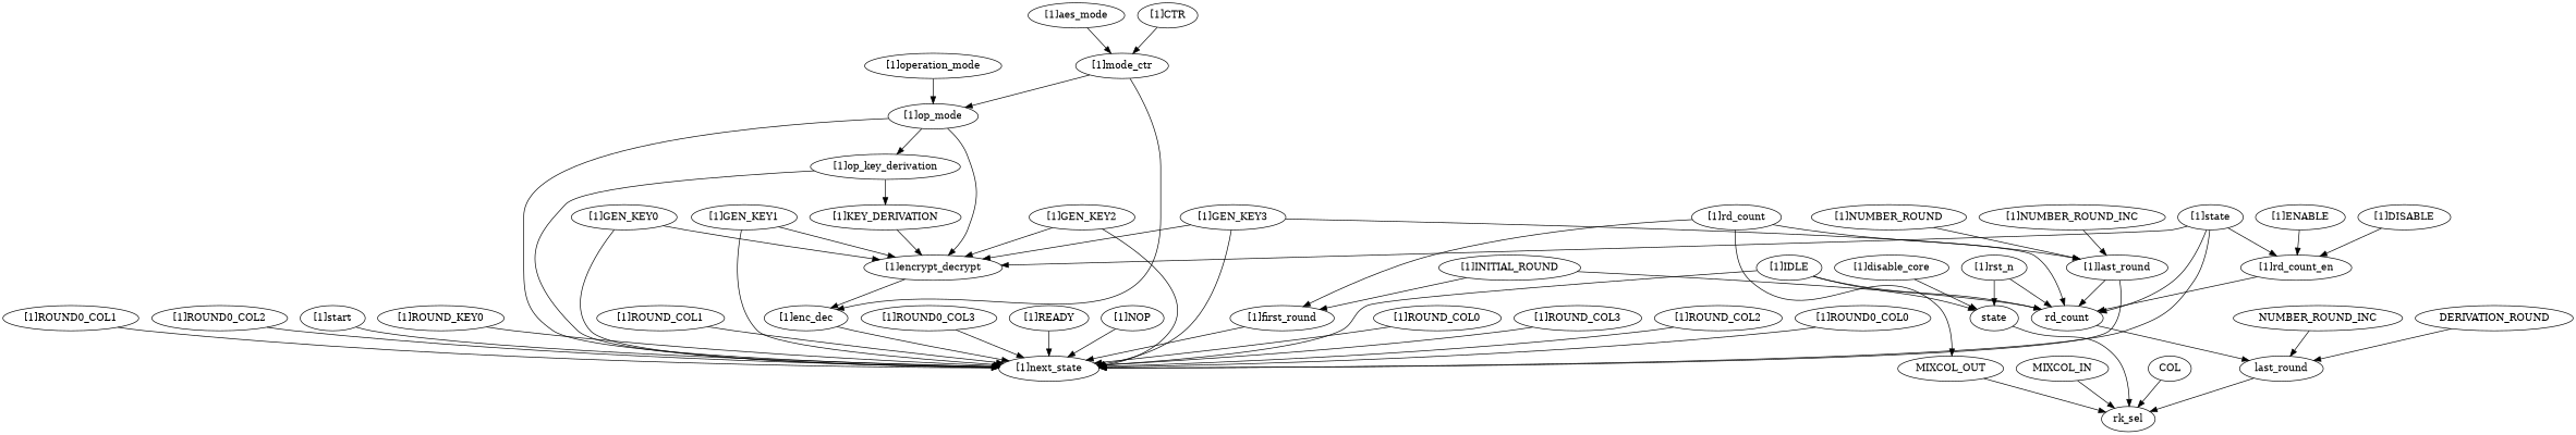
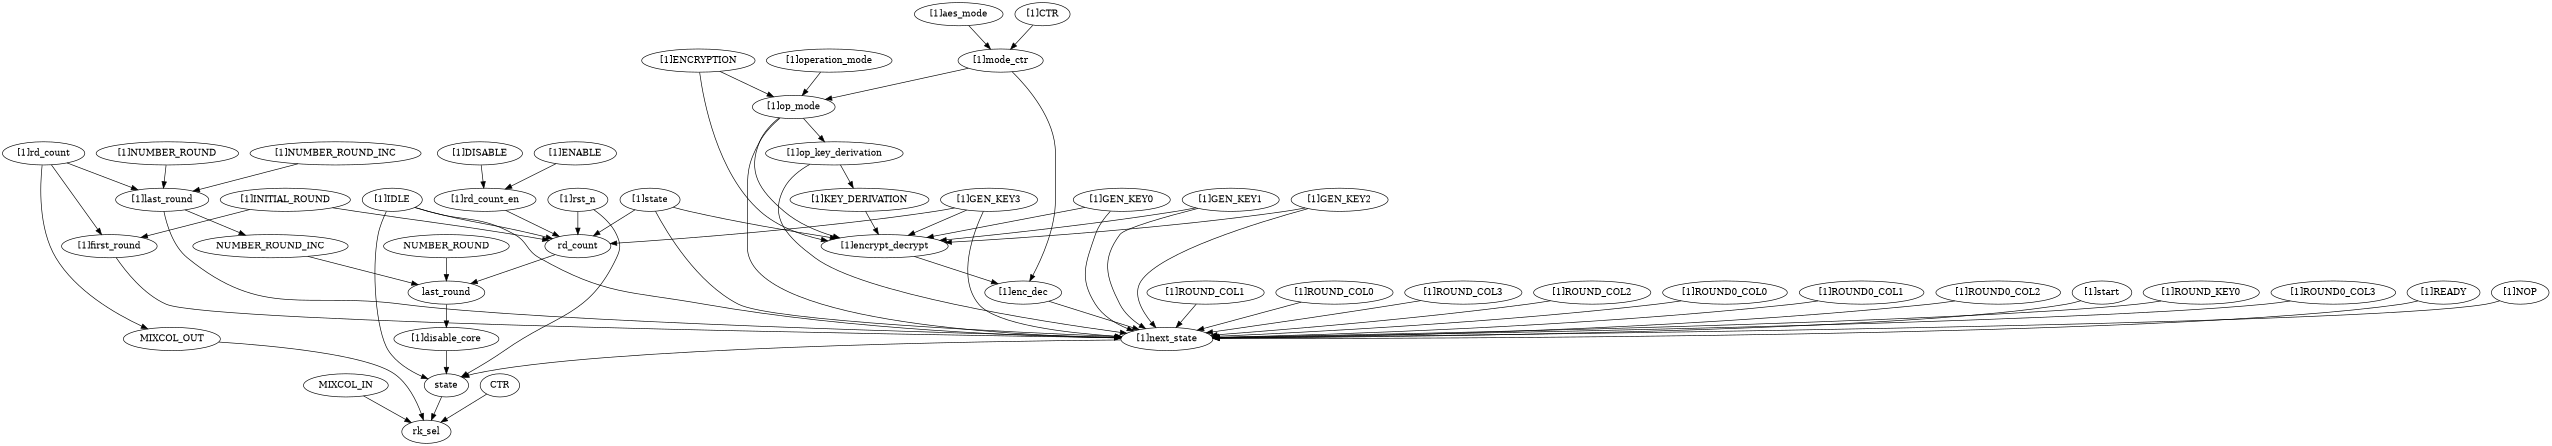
  strict digraph {
    node [complexity=11 importance=1.5096946928 rank=0.137244972072]
    "[1]next_state" [complexity=3 importance=0.751188848241 rank=0.250396282747]
    "[1]ROUND_COL1"
    state [complexity=1 importance=0.672395012657 rank=0.672395012657]
    rk_sel [complexity=0 importance=0.0247657466209 rank=0.0]
    "[1]ROUND_COL0" [complexity=15 importance=2.26088354104 rank=0.150725569403]
    "[1]ROUND_COL3" [complexity=15 importance=2.26088354104 rank=0.150725569403]
    "[1]ROUND_COL2"
    "[1]ROUND0_COL0" [complexity=9 rank=0.167743854755]
    "[1]ROUND0_COL1"
    "[1]ROUND0_COL2"
    "[1]start" [complexity=4 importance=4.51445008576 rank=1.12861252144]
    "[1]ROUND_KEY0" [complexity=19 importance=3.01207238928 rank=0.158530125752]
    last_round [complexity=16 importance=0.46322753934 rank=0.0289517212087]
    "[1]rd_count_en" [complexity=22 importance=0.49436616622 rank=0.0224711893736]
    rd_count [complexity=21 importance=0.485710531366 rank=0.0231290729222]
    "[1]first_round" [complexity=4 importance=1.5137245964 rank=0.378431149101]
    "[1]op_key_derivation" [complexity=7 importance=0.760554166961 rank=0.10865059528]
    "[1]KEY_DERIVATION" [complexity=10 importance=0.767871163275 rank=0.0767871163275]
    "[1]operation_mode" [complexity=14 importance=0.781132955405 rank=0.0557952111003]
    "[1]op_mode" [complexity=10 importance=0.77381595909 rank=0.077381595909]
    "[1]encrypt_decrypt" [complexity=48 importance=9.04726754399 rank=0.1884847405]
    "[1]enc_dec" [complexity=45 importance=9.03044977073 rank=0.200676661572]
    "[1]last_round" [complexity=26 importance=0.988865162895 rank=0.038033275496]
    MIXCOL_IN [complexity=16 importance=0.453100435491 rank=0.0283187772182]
    "[1]IDLE" [complexity=26 importance=0.978738059046 rank=0.0376437715018]
    MIXCOL_OUT [complexity=16 importance=0.453100435491 rank=0.0283187772182]
    "[1]disable_core" [complexity=2 importance=1.35210702163 rank=0.676053510814]
    "[1]DISABLE" [complexity=24 importance=0.501683162534 rank=0.0209034651056]
    "[1]ROUND0_COL3" [complexity=13 importance=2.26088354104 rank=0.173914118541]
-   COL [complexity=10 importance=0.131145729419 rank=0.0131145729419]
+   COL [complexity=10 importance=0.131145729419 rank=0.0131145729419 label=CTR]
    "[1]rd_count" [complexity=31 importance=1.01134815492 rank=0.0326241340297]
    "[1]READY" [complexity=13 importance=2.26088354104 rank=0.173914118541]
    "[1]rst_n" [complexity=22 importance=1.46444859041 rank=0.0665658450187]
    "[1]INITIAL_ROUND" [complexity=25 importance=0.978738059046 rank=0.0391495223618]
    "[1]aes_mode" [complexity=17 importance=0.793937431937 rank=0.0467022018787]
    "[1]mode_ctr" [complexity=14 importance=0.786620435622 rank=0.056187173973]
    "[1]NUMBER_ROUND" [complexity=31 importance=0.99618215921 rank=0.0321349083616]
    NUMBER_ROUND_INC [complexity=21 importance=0.470544535655 rank=0.0224068826502]
    "[1]CTR" [complexity=17 importance=0.793937431937 rank=0.0467022018787]
    "[1]NUMBER_ROUND_INC" [complexity=31 importance=0.99618215921 rank=0.0321349083616]
    "[1]ENABLE" [complexity=26 importance=0.996049328754 rank=0.0383095895675]
    "[1]NOP" [complexity=7 importance=0.758505844556 rank=0.108357977794]
    "[1]state" [complexity=23 importance=1.04198367957 rank=0.0453036382423]
-   NUMBER_ROUND [complexity=21 importance=0.470544535655 rank=0.0224068826502 label=DERIVATION_ROUND]
+   "[1]ENCRYPTION" [complexity=14 importance=0.781132955405 rank=0.0557952111003]
+   NUMBER_ROUND [complexity=21 importance=0.470544535655 rank=0.0224068826502]
    "[1]GEN_KEY0" [complexity=61 importance=9.0545845403 rank=0.148435812136]
    "[1]GEN_KEY1" [complexity=61 importance=9.0545845403 rank=0.148435812136]
    "[1]GEN_KEY2" [complexity=61 importance=9.0545845403 rank=0.148435812136]
    "[1]GEN_KEY3" [complexity=26 importance=0.978738059046 rank=0.0376437715018]
+   "[1]next_state" -> state
    "[1]ROUND_COL1" -> "[1]next_state"
    state -> rk_sel
    "[1]ROUND_COL0" -> "[1]next_state"
    "[1]ROUND_COL3" -> "[1]next_state"
    "[1]ROUND_COL2" -> "[1]next_state"
    "[1]ROUND0_COL0" -> "[1]next_state"
    "[1]ROUND0_COL1" -> "[1]next_state"
    "[1]ROUND0_COL2" -> "[1]next_state"
    "[1]start" -> "[1]next_state"
    "[1]ROUND_KEY0" -> "[1]next_state"
-   last_round -> rk_sel
+   last_round -> "[1]disable_core"
    "[1]rd_count_en" -> rd_count
    rd_count -> last_round
    "[1]first_round" -> "[1]next_state"
    "[1]op_key_derivation" -> "[1]next_state"
    "[1]op_key_derivation" -> "[1]KEY_DERIVATION"
    "[1]KEY_DERIVATION" -> "[1]encrypt_decrypt"
    "[1]operation_mode" -> "[1]op_mode"
    "[1]op_mode" -> "[1]next_state"
    "[1]op_mode" -> "[1]op_key_derivation"
    "[1]op_mode" -> "[1]encrypt_decrypt"
    "[1]encrypt_decrypt" -> "[1]enc_dec"
    "[1]enc_dec" -> "[1]next_state"
    "[1]last_round" -> "[1]next_state"
-   "[1]last_round" -> rd_count
+   "[1]last_round" -> NUMBER_ROUND_INC
    MIXCOL_IN -> rk_sel
    "[1]IDLE" -> "[1]next_state"
    "[1]IDLE" -> state
    "[1]IDLE" -> rd_count
    MIXCOL_OUT -> rk_sel
    "[1]disable_core" -> state
    "[1]DISABLE" -> "[1]rd_count_en"
    "[1]ROUND0_COL3" -> "[1]next_state"
    COL -> rk_sel
    "[1]rd_count" -> "[1]first_round"
    "[1]rd_count" -> "[1]last_round"
    "[1]rd_count" -> MIXCOL_OUT
    "[1]READY" -> "[1]next_state"
    "[1]rst_n" -> state
    "[1]rst_n" -> rd_count
    "[1]INITIAL_ROUND" -> rd_count
    "[1]INITIAL_ROUND" -> "[1]first_round"
    "[1]aes_mode" -> "[1]mode_ctr"
    "[1]mode_ctr" -> "[1]op_mode"
    "[1]mode_ctr" -> "[1]enc_dec"
    "[1]NUMBER_ROUND" -> "[1]last_round"
    NUMBER_ROUND_INC -> last_round
    "[1]CTR" -> "[1]mode_ctr"
    "[1]NUMBER_ROUND_INC" -> "[1]last_round"
    "[1]ENABLE" -> "[1]rd_count_en"
    "[1]NOP" -> "[1]next_state"
    "[1]state" -> "[1]next_state"
-   "[1]state" -> "[1]rd_count_en"
    "[1]state" -> rd_count
    "[1]state" -> "[1]encrypt_decrypt"
+   "[1]ENCRYPTION" -> "[1]op_mode"
+   "[1]ENCRYPTION" -> "[1]encrypt_decrypt"
    NUMBER_ROUND -> last_round
    "[1]GEN_KEY0" -> "[1]next_state"
    "[1]GEN_KEY0" -> "[1]encrypt_decrypt"
    "[1]GEN_KEY1" -> "[1]next_state"
    "[1]GEN_KEY1" -> "[1]encrypt_decrypt"
    "[1]GEN_KEY2" -> "[1]next_state"
    "[1]GEN_KEY2" -> "[1]encrypt_decrypt"
    "[1]GEN_KEY3" -> "[1]next_state"
    "[1]GEN_KEY3" -> rd_count
    "[1]GEN_KEY3" -> "[1]encrypt_decrypt"
  }
